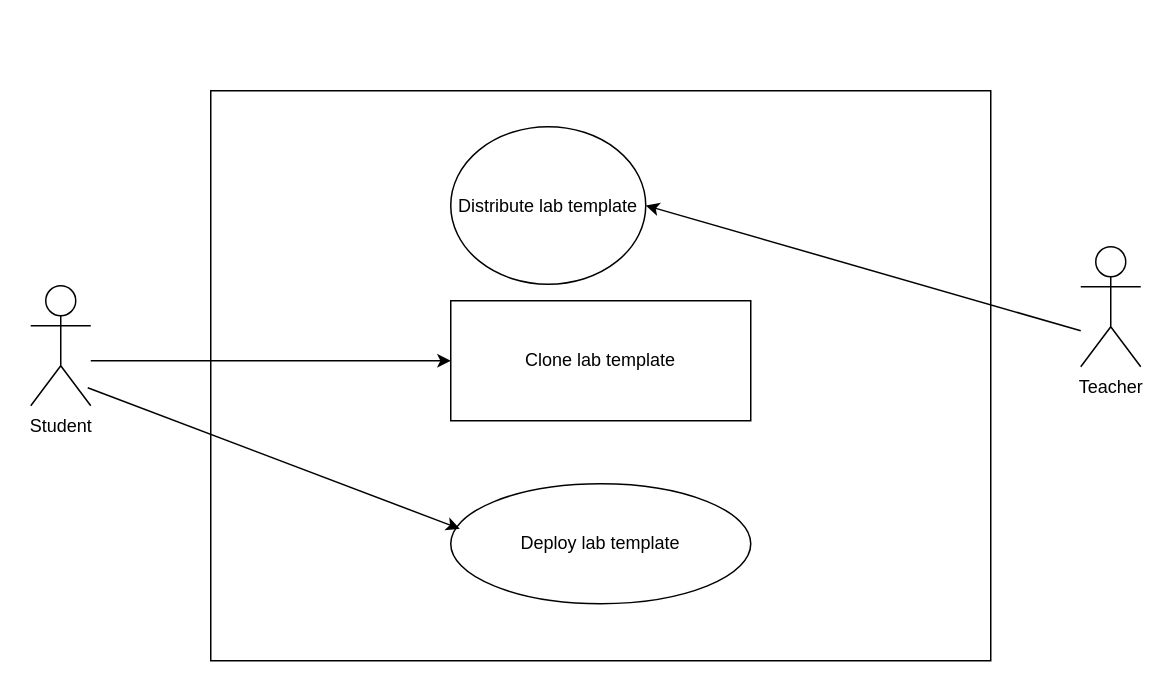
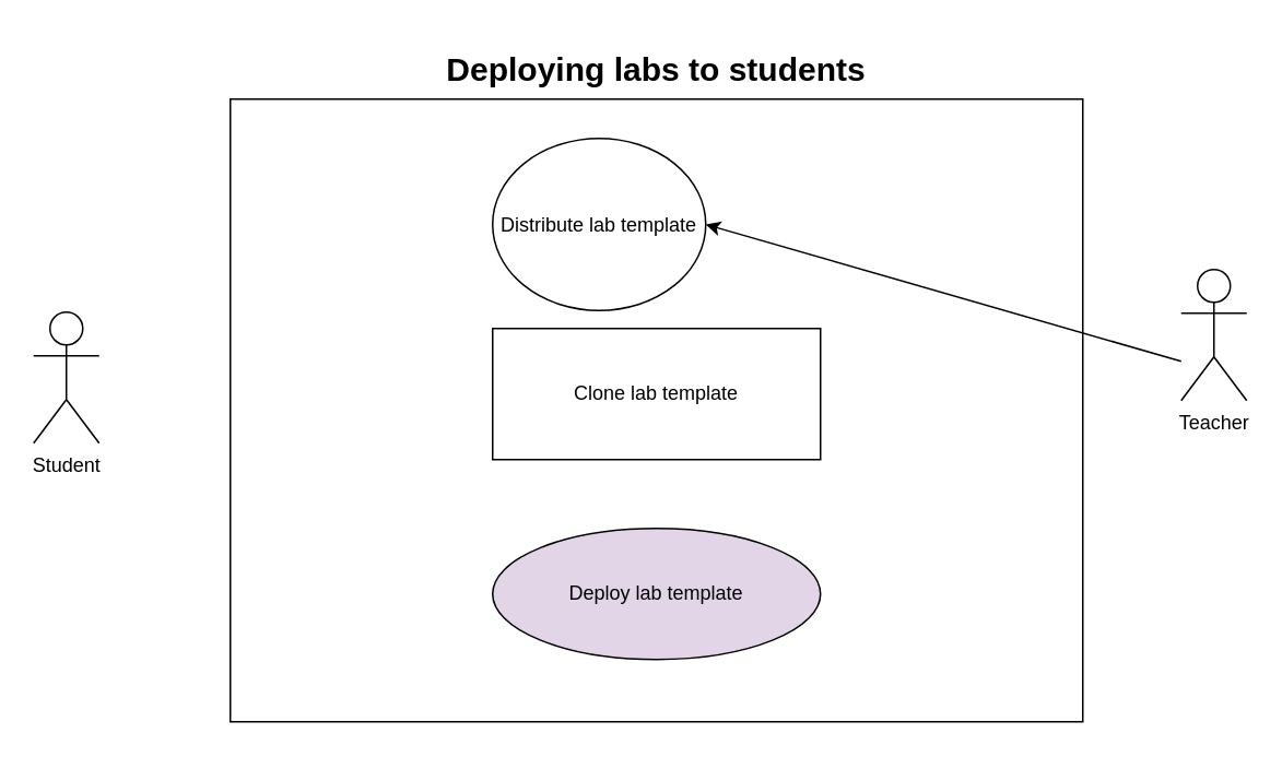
  <mxCell id="0" />
  <mxCell id="1" parent="0" />
  <mxCell id="2" value="" style="html=1;" parent="1" vertex="1"><mxGeometry x="140" y="60" width="520" height="380" as="geometry" /></mxCell>
  <mxCell id="3" value="Distribute lab template" style="ellipse;whiteSpace=wrap;html=1;" parent="1" vertex="1"><mxGeometry x="300" y="84" width="130" height="105" as="geometry" /></mxCell>
+ <mxCell id="4" value="Deploying labs to students" style="text;align=center;fontStyle=1;verticalAlign=middle;spacingLeft=3;spacingRight=3;strokeColor=none;rotatable=0;points=[[0,0.5],[1,0.5]];portConstraint=eastwest;fontSize=20;" parent="1" vertex="1"><mxGeometry x="300" width="200" height="40" as="geometry" y="20" /></mxCell>
  <mxCell id="5" value="Clone lab template" style="whiteSpace=wrap;html=1;rounded=0;" parent="1" vertex="1"><mxGeometry x="300" y="200" width="200" height="80" as="geometry" /></mxCell>
- <mxCell id="6" value="Deploy lab template" style="ellipse;whiteSpace=wrap;html=1;" parent="1" vertex="1"><mxGeometry x="300" y="322" width="200" height="80" as="geometry" /></mxCell>
+ <mxCell id="6" value="Deploy lab template" style="ellipse;whiteSpace=wrap;html=1;fillColor=#e1d5e7;" parent="1" vertex="1"><mxGeometry x="300" y="322" width="200" height="80" as="geometry" /></mxCell>
  <mxCell id="7" value="Teacher" style="shape=umlActor;verticalLabelPosition=bottom;labelBackgroundColor=#ffffff;verticalAlign=top;html=1;" parent="1" vertex="1"><mxGeometry x="720" y="164" width="40" height="80" as="geometry" /></mxCell>
  <mxCell id="8" value="" style="endArrow=classic;html=1;entryX=1;entryY=0.5;entryDx=0;entryDy=0;" parent="1" target="3" edge="1"><mxGeometry width="50" height="50" relative="1" as="geometry"><mxPoint x="720" y="220" as="sourcePoint" /><mxPoint x="940" y="120" as="targetPoint" /></mxGeometry></mxCell>
- <mxCell id="9" style="edgeStyle=orthogonalEdgeStyle;rounded=0;orthogonalLoop=1;jettySize=auto;html=1;" edge="1" parent="1" source="10" target="5"><mxGeometry relative="1" as="geometry"><mxPoint x="110" y="230" as="targetPoint" /><Array as="points"><mxPoint x="110" y="240" /><mxPoint x="110" y="240" /></Array></mxGeometry></mxCell>
  <mxCell id="10" value="Student" style="shape=umlActor;verticalLabelPosition=bottom;labelBackgroundColor=#ffffff;verticalAlign=top;html=1;" parent="1" vertex="1"><mxGeometry x="20" y="190" width="40" height="80" as="geometry" /></mxCell>
- <mxCell id="11" value="" style="endArrow=classic;html=1;exitX=0.95;exitY=0.85;exitDx=0;exitDy=0;exitPerimeter=0;entryX=0.03;entryY=0.375;entryDx=0;entryDy=0;entryPerimeter=0;" edge="1" parent="1" source="10" target="6"><mxGeometry width="50" height="50" relative="1" as="geometry"><mxPoint x="-40" y="390" as="sourcePoint" /><mxPoint x="10" y="340" as="targetPoint" /></mxGeometry></mxCell>
